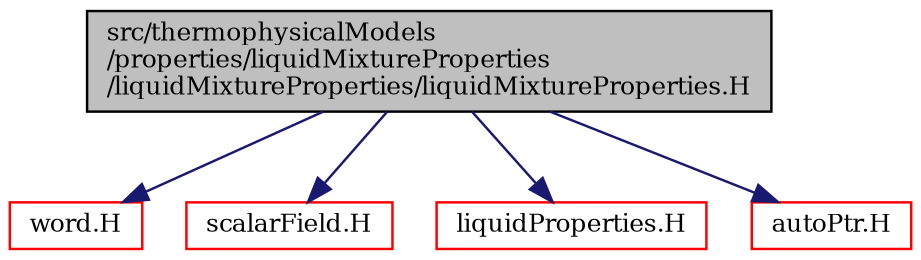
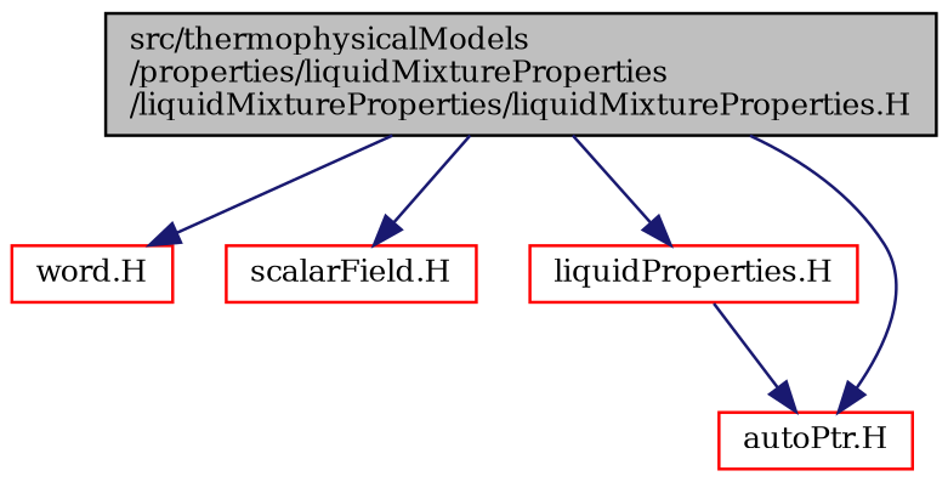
  digraph {
    fontname="DejaVu Serif"
    node [color=red fontname="DejaVu Serif" fontsize=10 shape=record]
    edge [color=midnightblue fontname="DejaVu Serif" fontsize=10 labelfontname=FreeSans labelfontsize=10 style=solid]
    n1 [color=black fillcolor=grey75 fontcolor=black height=0.2 label="src/thermophysicalModels\l/properties/liquidMixtureProperties\l/liquidMixtureProperties/liquidMixtureProperties.H" style=filled width=0.4]
    n2 [height=0.2 label="word.H" width=0.4]
    n3 [height=0.2 label="scalarField.H" width=0.4]
    n4 [height=0.2 label="liquidProperties.H" width=0.4]
    n5 [height=0.2 label="autoPtr.H" width=0.4]
    n1 -> n2
    n1 -> n3
    n1 -> n4
    n1 -> n5
+   n4 -> n5
  }
